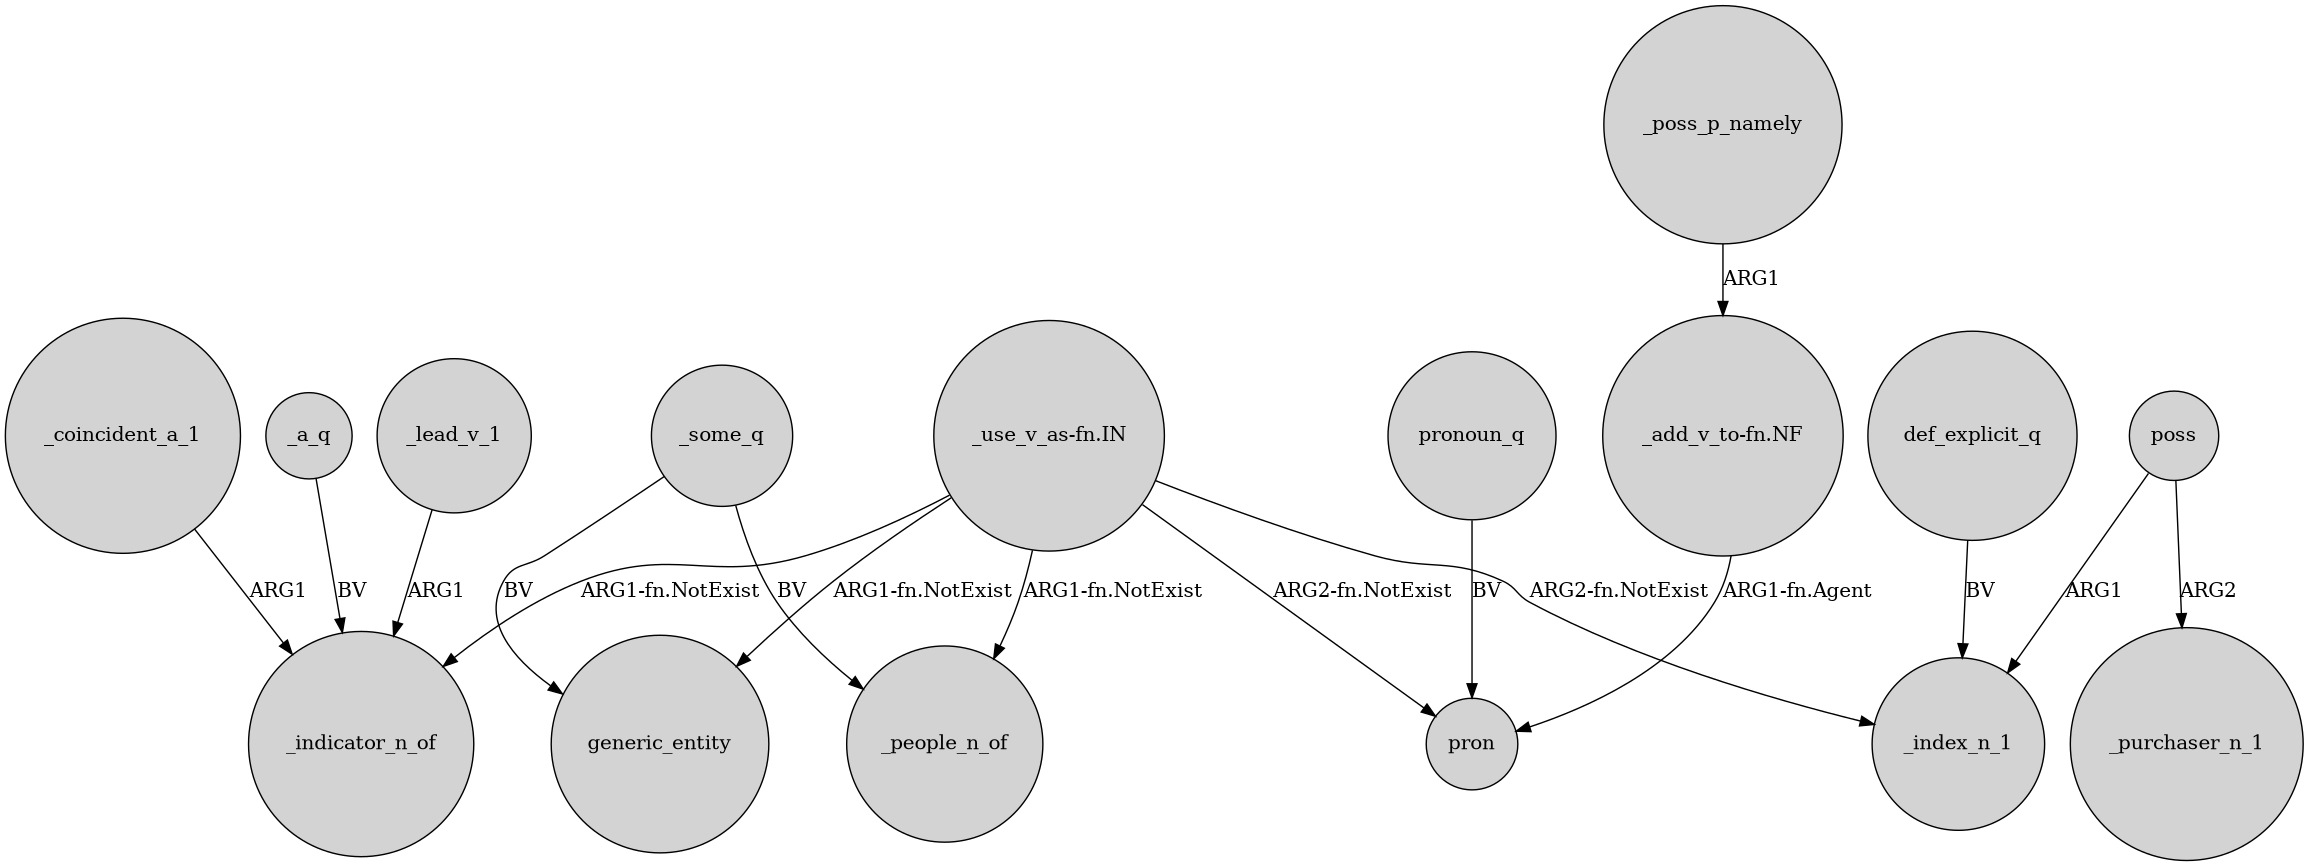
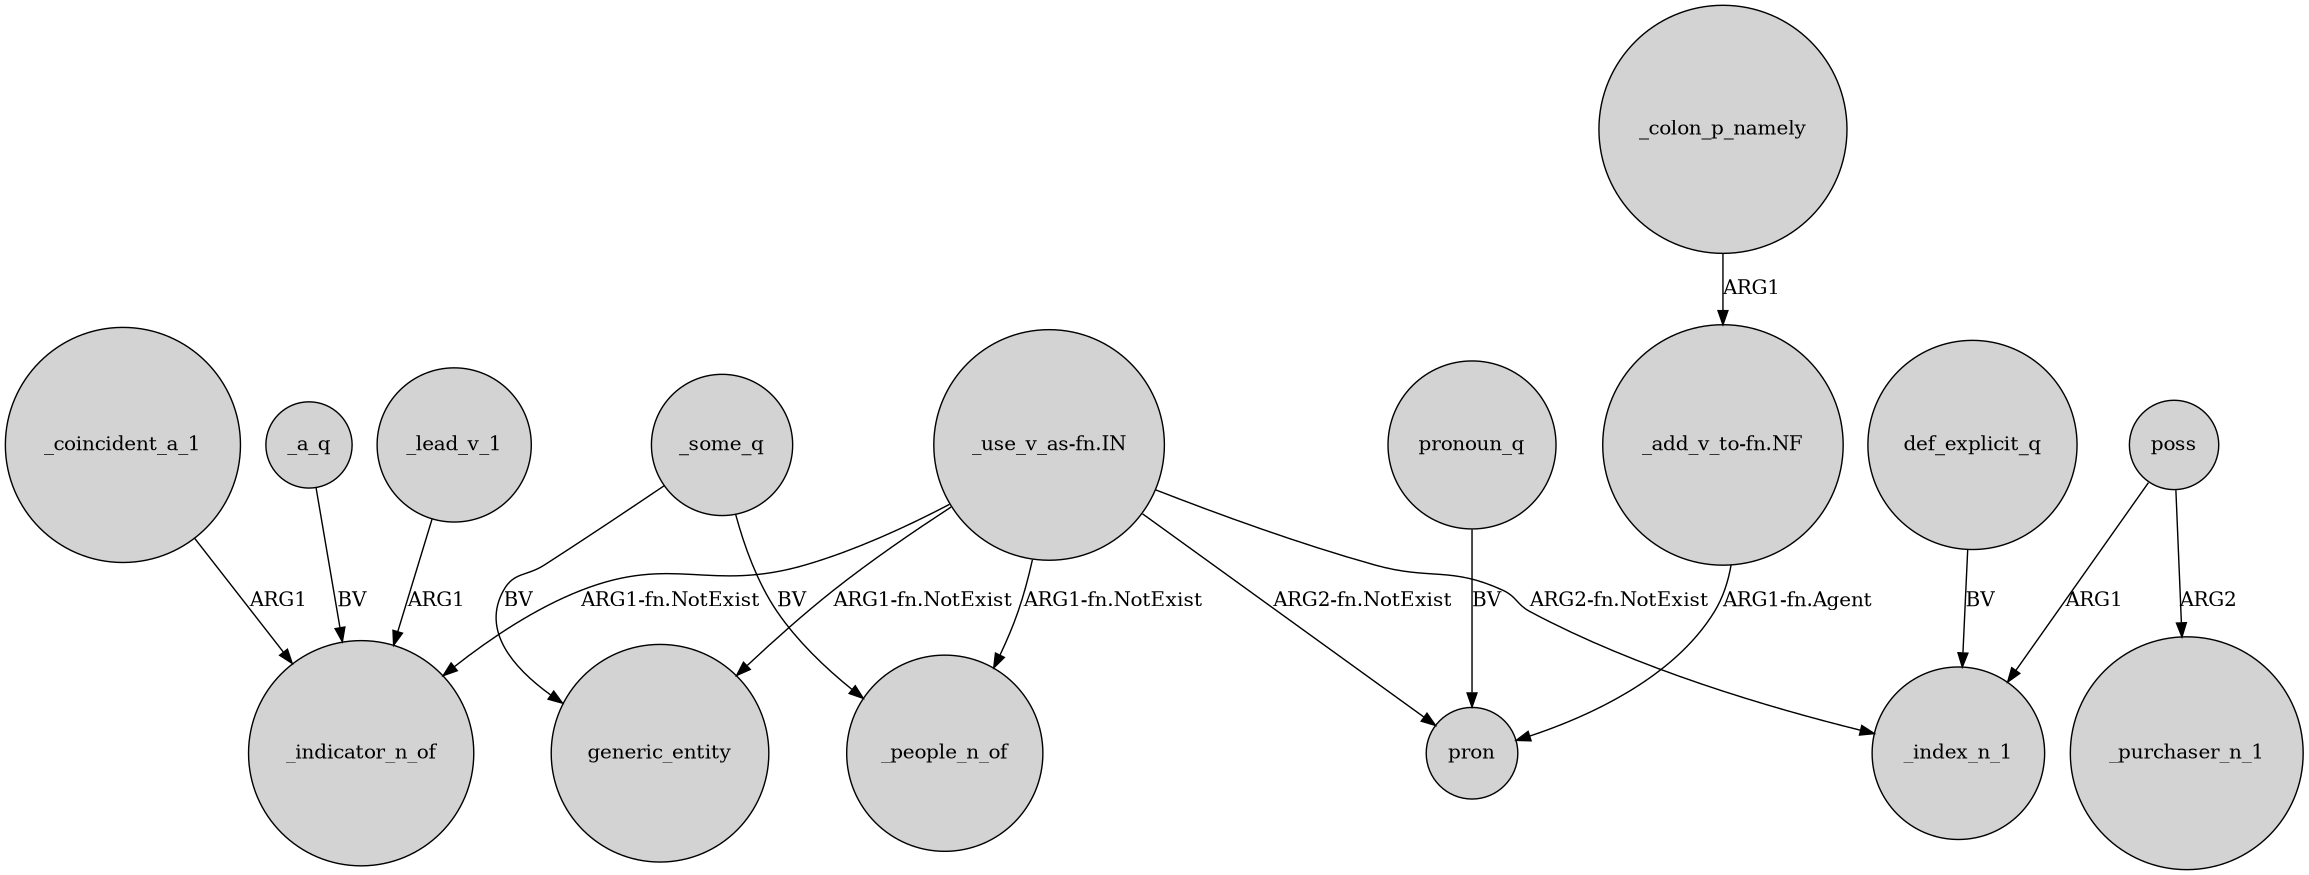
  digraph {
    node [shape=circle style=filled]
    _some_q
    generic_entity
    _people_n_of
    "_use_v_as-fn.IN"
    _indicator_n_of
    pron
    _index_n_1
    _coincident_a_1
    _a_q
    _lead_v_1
    poss
    _purchaser_n_1
    def_explicit_q
-   _colon_p_namely [label=_poss_p_namely]
+   _colon_p_namely
    "_add_v_to-fn.NF"
    pronoun_q
    _some_q -> generic_entity [label=BV]
    _some_q -> _people_n_of [label=BV]
    "_use_v_as-fn.IN" -> generic_entity [label="ARG1-fn.NotExist"]
    "_use_v_as-fn.IN" -> _people_n_of [label="ARG1-fn.NotExist"]
    "_use_v_as-fn.IN" -> _indicator_n_of [label="ARG1-fn.NotExist"]
    "_use_v_as-fn.IN" -> pron [label="ARG2-fn.NotExist"]
    "_use_v_as-fn.IN" -> _index_n_1 [label="ARG2-fn.NotExist"]
    _coincident_a_1 -> _indicator_n_of [label=ARG1]
    _a_q -> _indicator_n_of [label=BV]
    _lead_v_1 -> _indicator_n_of [label=ARG1]
    poss -> _index_n_1 [label=ARG1]
    poss -> _purchaser_n_1 [label=ARG2]
    def_explicit_q -> _index_n_1 [label=BV]
    _colon_p_namely -> "_add_v_to-fn.NF" [label=ARG1]
    "_add_v_to-fn.NF" -> pron [label="ARG1-fn.Agent"]
    pronoun_q -> pron [label=BV]
  }
